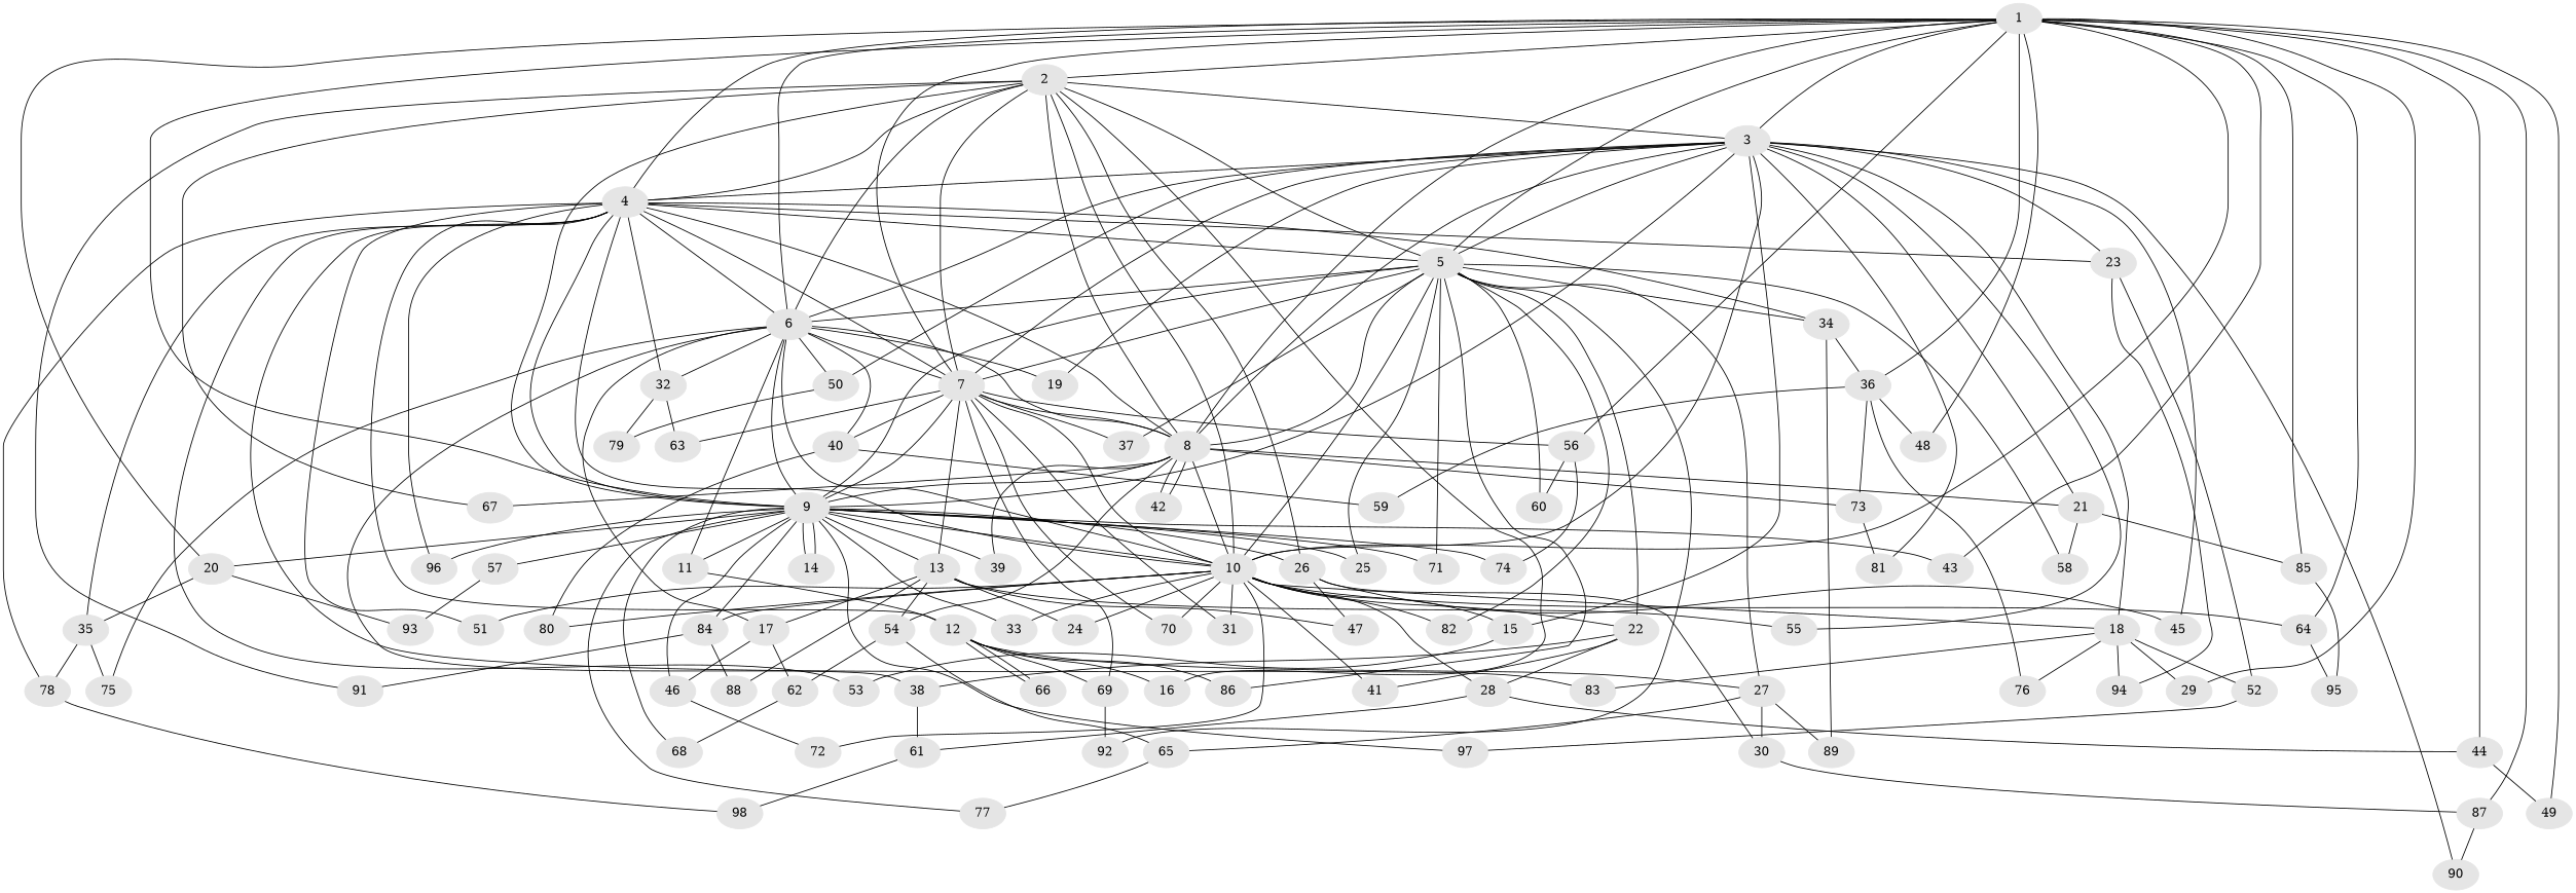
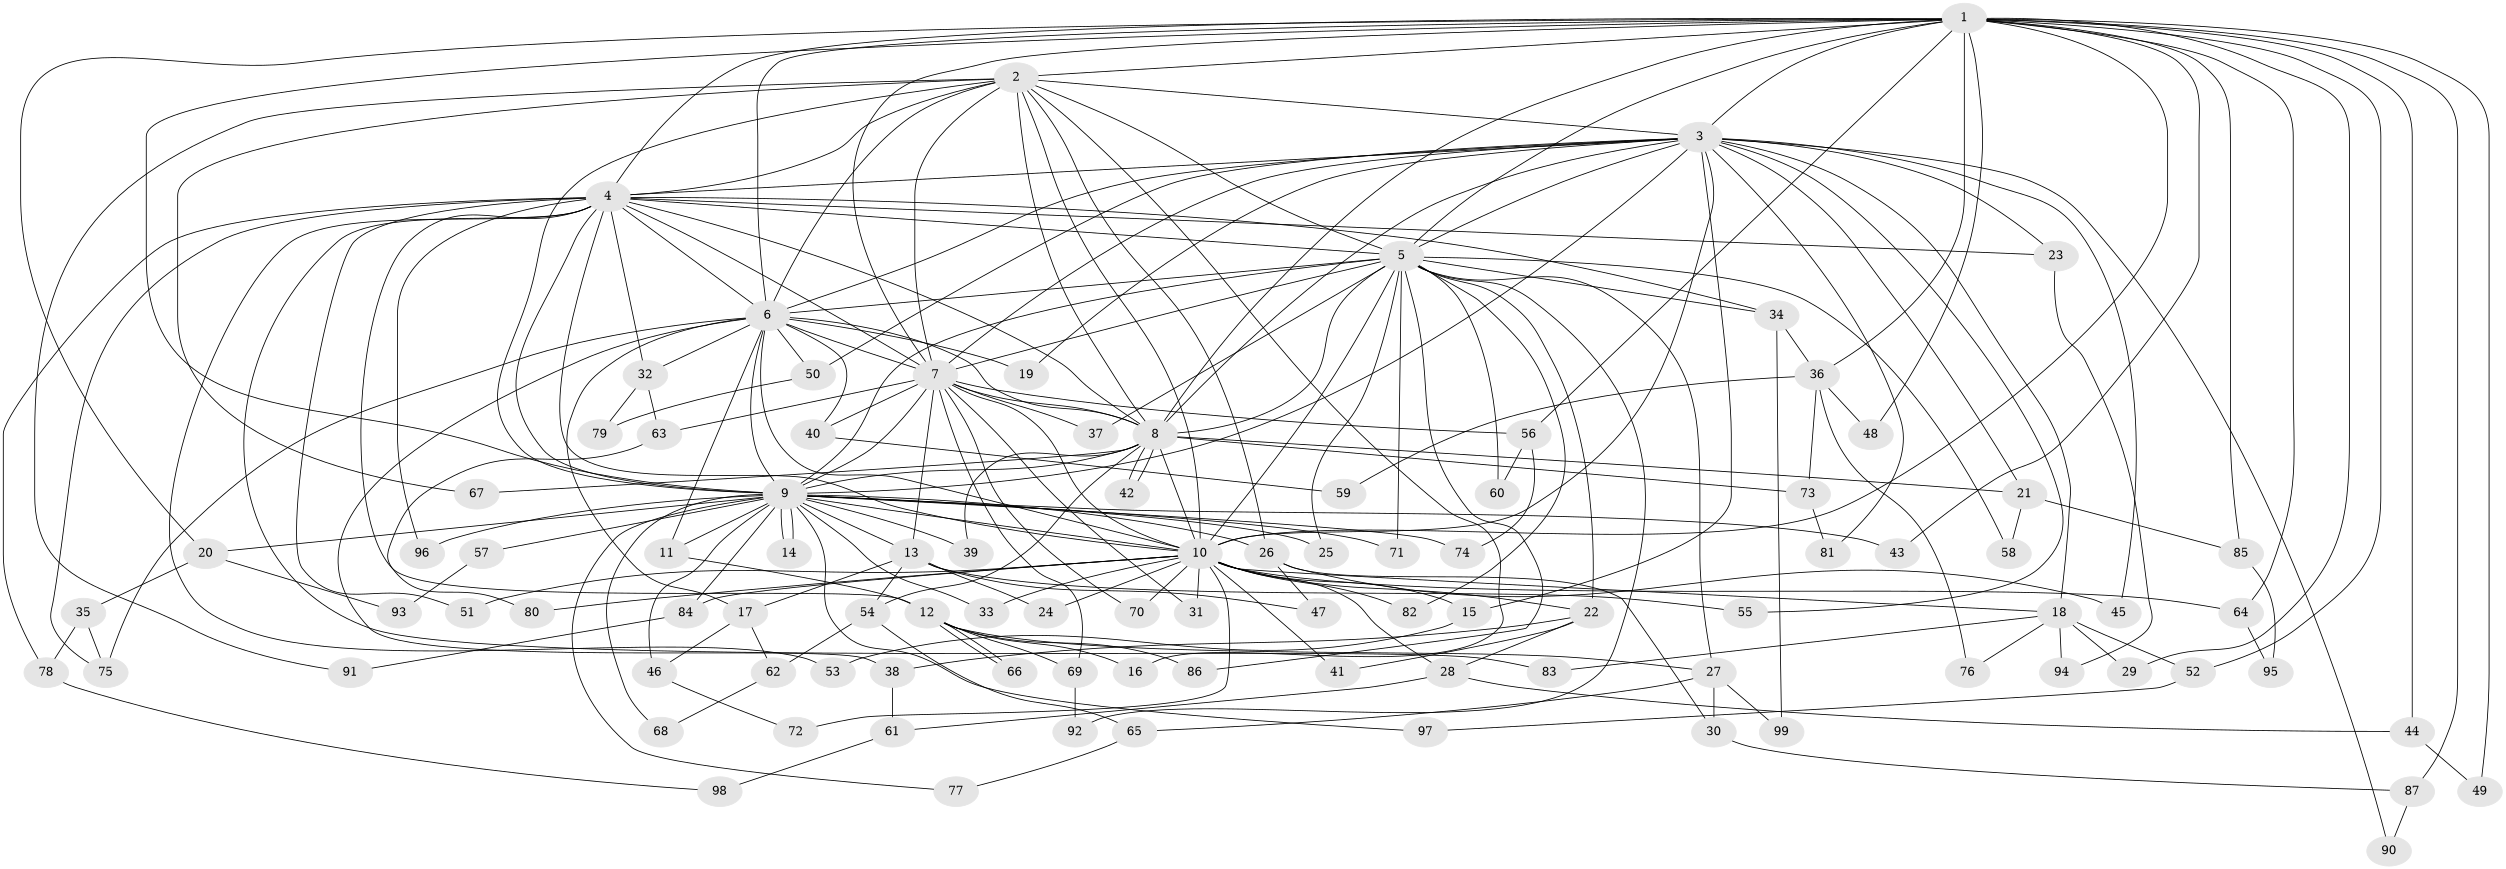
  graph {
    fontname="DejaVu Serif"
    node [color=gray90 fontname="DejaVu Serif" style=filled]
    edge [fontname="DejaVu Serif"]
    1
    2
    3
    4
    5
    6
    7
    8
    9
    10
    20
    29
    36
    43
    44
    48
    49
    52
    56
    64
    85
    87
    16
    26
    67
    91
    15
    18
    19
    21
    23
    45
    50
    55
    81
    90
    12
    32
    34
    35
    51
    53
    78
    83
    96
    22
    25
    27
    37
    58
    60
    71
    82
    86
    92
    11
    17
    38
    40
    75
    13
    31
    63
    69
    70
    39
    42
    54
    73
    14
    33
    46
    57
    68
    74
    77
    84
    97
    24
    28
    41
    72
    80
    93
    76
    59
    95
    47
    30
    94
    79
    66
-   89
+   89 [label=99]
    98
    65
    62
    61
-   88
    1 -- 2
    1 -- 3
    1 -- 4
    1 -- 5
    1 -- 6
    1 -- 7
    1 -- 8
    1 -- 9
    1 -- 10
    1 -- 20
    1 -- 29
    1 -- 36
    1 -- 43
    1 -- 44
    1 -- 48
    1 -- 49
-   23 -- 52
+   1 -- 52
    1 -- 56
    1 -- 64
    1 -- 85
    1 -- 87
    2 -- 3
    2 -- 4
    2 -- 5
    2 -- 6
    2 -- 7
    2 -- 8
    2 -- 9
    2 -- 10
    2 -- 16
    2 -- 26
    2 -- 67
    2 -- 91
    3 -- 4
    3 -- 5
    3 -- 6
    3 -- 7
    3 -- 8
    3 -- 9
    3 -- 10
    3 -- 15
    3 -- 18
    3 -- 19
    3 -- 21
    3 -- 23
    3 -- 45
    3 -- 50
    3 -- 55
    3 -- 81
    3 -- 90
    4 -- 5
    4 -- 6
    4 -- 7
    4 -- 8
    4 -- 9
    4 -- 10
    4 -- 23
    4 -- 12
    4 -- 32
    4 -- 34
-   4 -- 35
+   4 -- 75
    4 -- 51
    4 -- 53
    4 -- 78
    4 -- 83
    4 -- 96
    5 -- 6
    5 -- 7
    5 -- 8
    5 -- 9
    5 -- 10
    5 -- 34
    5 -- 22
    5 -- 25
    5 -- 27
    5 -- 37
    5 -- 58
    5 -- 60
    5 -- 71
    5 -- 82
    5 -- 86
    5 -- 92
    6 -- 7
    6 -- 8
    6 -- 9
    6 -- 10
    6 -- 19
    6 -- 50
    6 -- 32
    6 -- 11
    6 -- 17
    6 -- 38
    6 -- 40
    6 -- 75
    7 -- 8
    7 -- 9
    7 -- 10
    7 -- 56
    7 -- 37
    7 -- 40
    7 -- 13
    7 -- 31
    7 -- 63
    7 -- 69
    7 -- 70
    8 -- 9
    8 -- 10
    8 -- 67
    8 -- 21
    8 -- 39
    8 -- 42
    8 -- 42
    8 -- 54
    8 -- 73
    9 -- 10
    9 -- 20
    9 -- 43
    9 -- 26
    9 -- 96
    9 -- 25
    9 -- 71
    9 -- 11
    9 -- 13
    9 -- 39
    9 -- 14
    9 -- 14
    9 -- 33
    9 -- 46
    9 -- 57
    9 -- 68
    9 -- 74
    9 -- 77
    9 -- 84
    9 -- 97
    10 -- 64
    10 -- 15
    10 -- 18
    10 -- 51
    10 -- 22
    10 -- 82
    10 -- 31
    10 -- 70
    10 -- 33
    10 -- 84
    10 -- 24
    10 -- 28
    10 -- 41
    10 -- 72
    10 -- 80
    20 -- 35
    20 -- 93
    36 -- 48
    36 -- 73
    36 -- 76
    36 -- 59
    44 -- 49
    52 -- 97
    56 -- 60
    56 -- 74
    64 -- 95
    85 -- 95
    87 -- 90
    26 -- 45
    26 -- 47
    26 -- 30
    15 -- 53
    18 -- 29
    18 -- 52
    18 -- 83
    18 -- 76
    18 -- 94
    21 -- 85
    21 -- 58
    23 -- 94
    50 -- 79
    12 -- 16
    12 -- 27
    12 -- 86
    12 -- 69
    12 -- 66
    12 -- 66
    32 -- 63
    32 -- 79
    34 -- 36
    34 -- 89
    35 -- 78
    35 -- 75
    78 -- 98
    22 -- 38
    22 -- 28
    22 -- 41
    27 -- 30
    27 -- 89
    27 -- 65
    11 -- 12
    17 -- 46
    17 -- 62
    38 -- 61
-   40 -- 80
+   63 -- 80
    40 -- 59
    13 -- 55
    13 -- 17
    13 -- 54
    13 -- 24
    13 -- 47
-   13 -- 88
    69 -- 92
    54 -- 65
    54 -- 62
    73 -- 81
    46 -- 72
    57 -- 93
    84 -- 91
-   84 -- 88
    28 -- 44
    28 -- 61
    30 -- 87
    65 -- 77
    62 -- 68
    61 -- 98
  }
